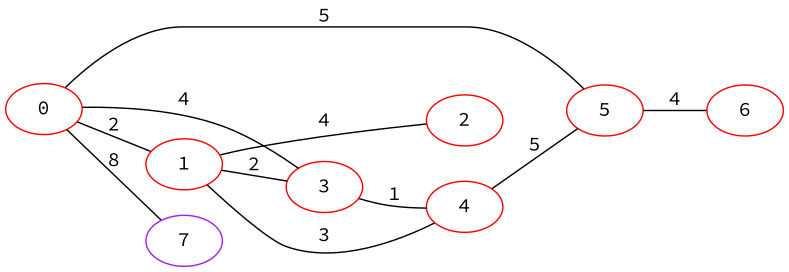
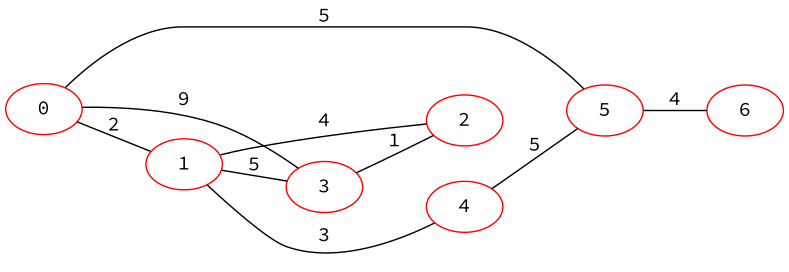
  graph {
    fontname="Source Code Pro"
    rankdir=LR
    node [color=red fontname="Source Code Pro" weight=1]
    edge [fontname="Source Code Pro"]
    0
    1
    3
-   7 [color=purple weight=4]
    5
    4
    2
    6
    0 -- 1 [label=2]
-   0 -- 3 [label=4]
-   0 -- 7 [label=8]
+   0 -- 3 [label=9]
    0 -- 5 [label=5]
-   1 -- 3 [label=2]
+   1 -- 3 [label=5]
    1 -- 4 [label=3]
    1 -- 2 [label=4]
-   3 -- 4 [label=1]
+   3 -- 2 [label=1]
    5 -- 6 [label=4]
    4 -- 5 [label=5]
  }
